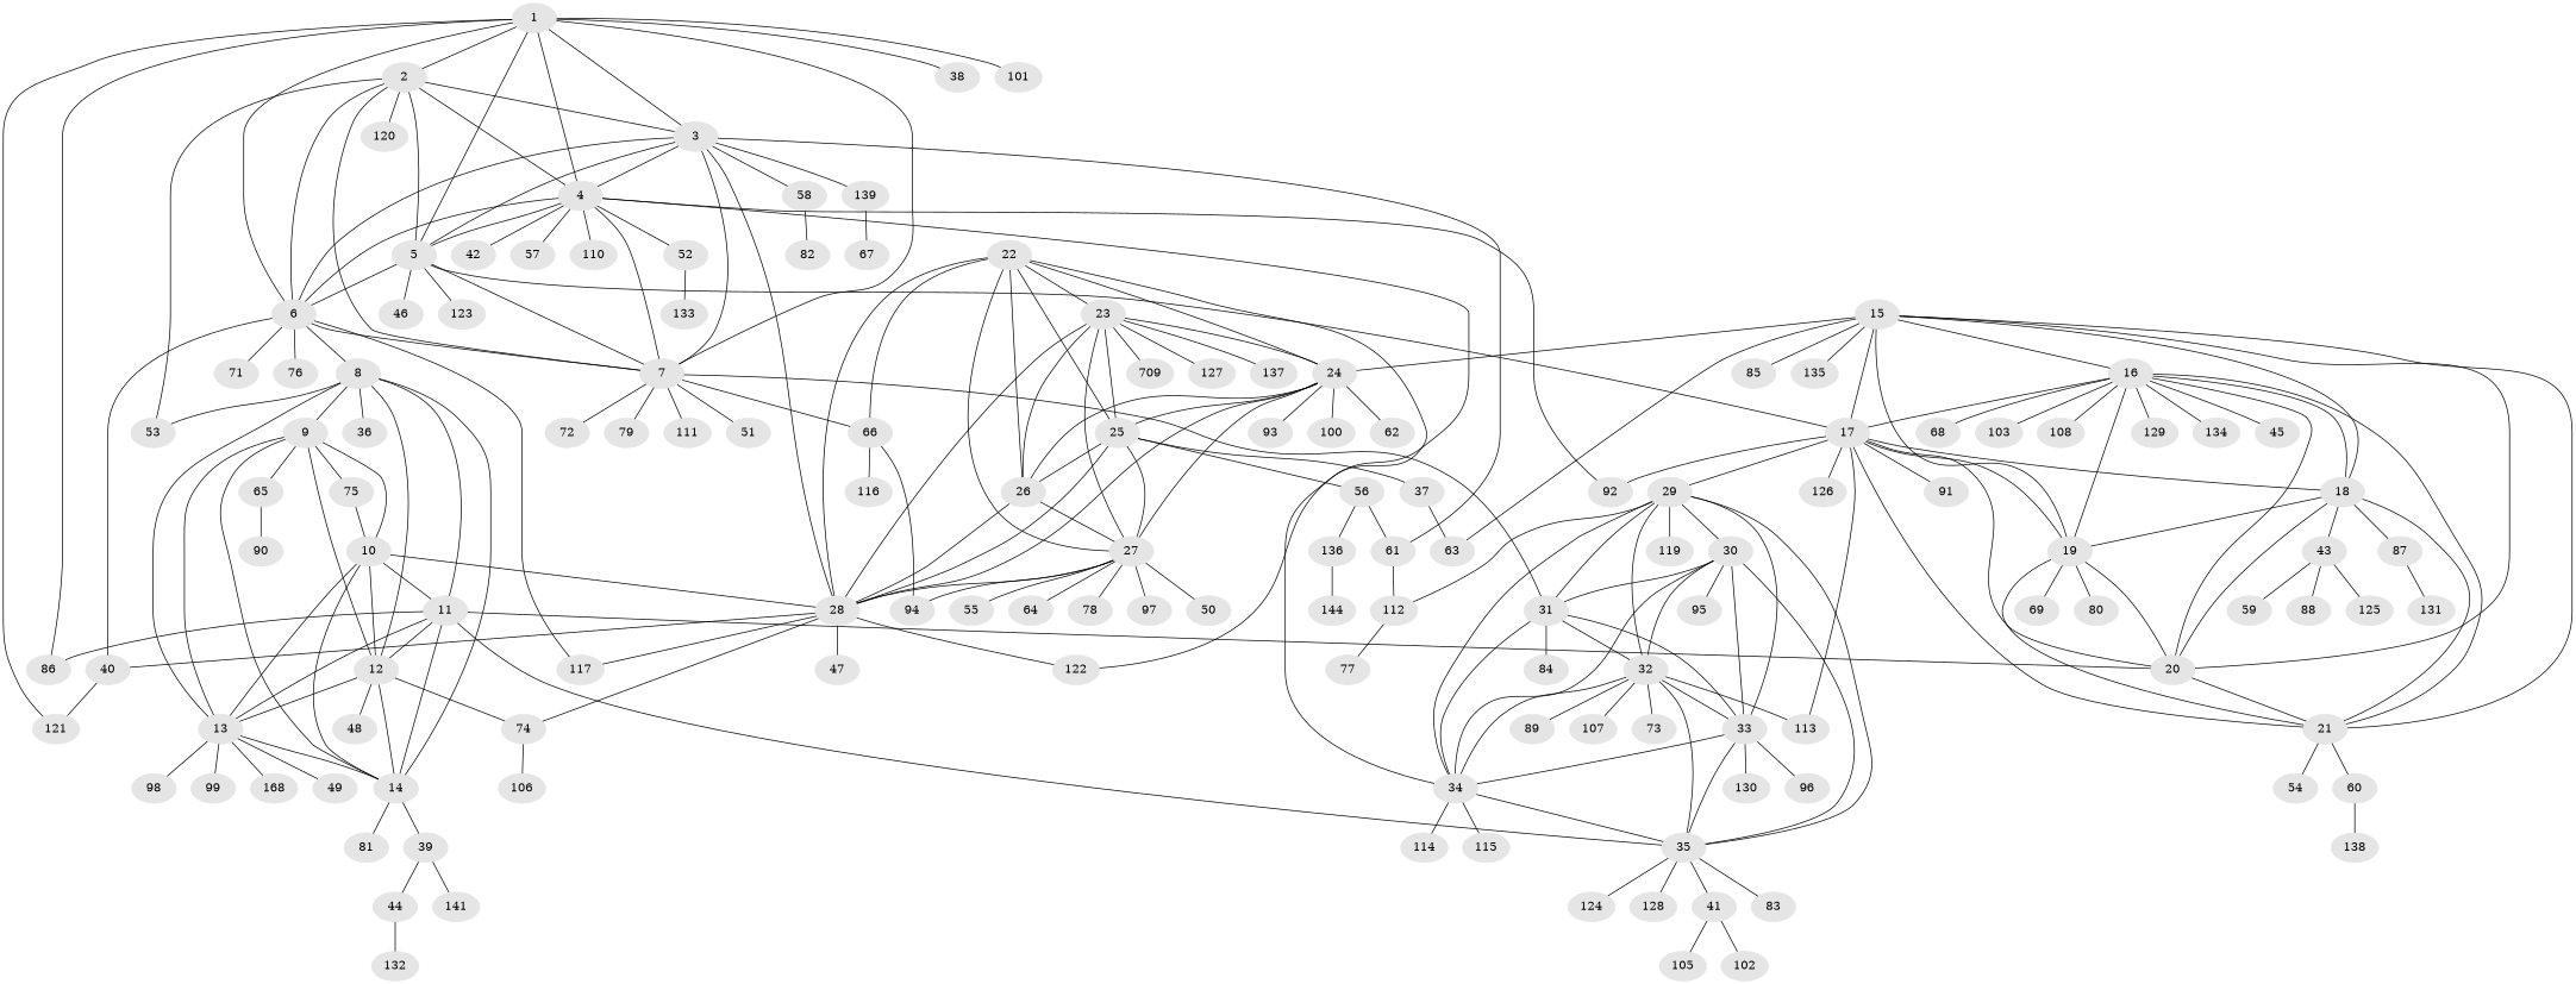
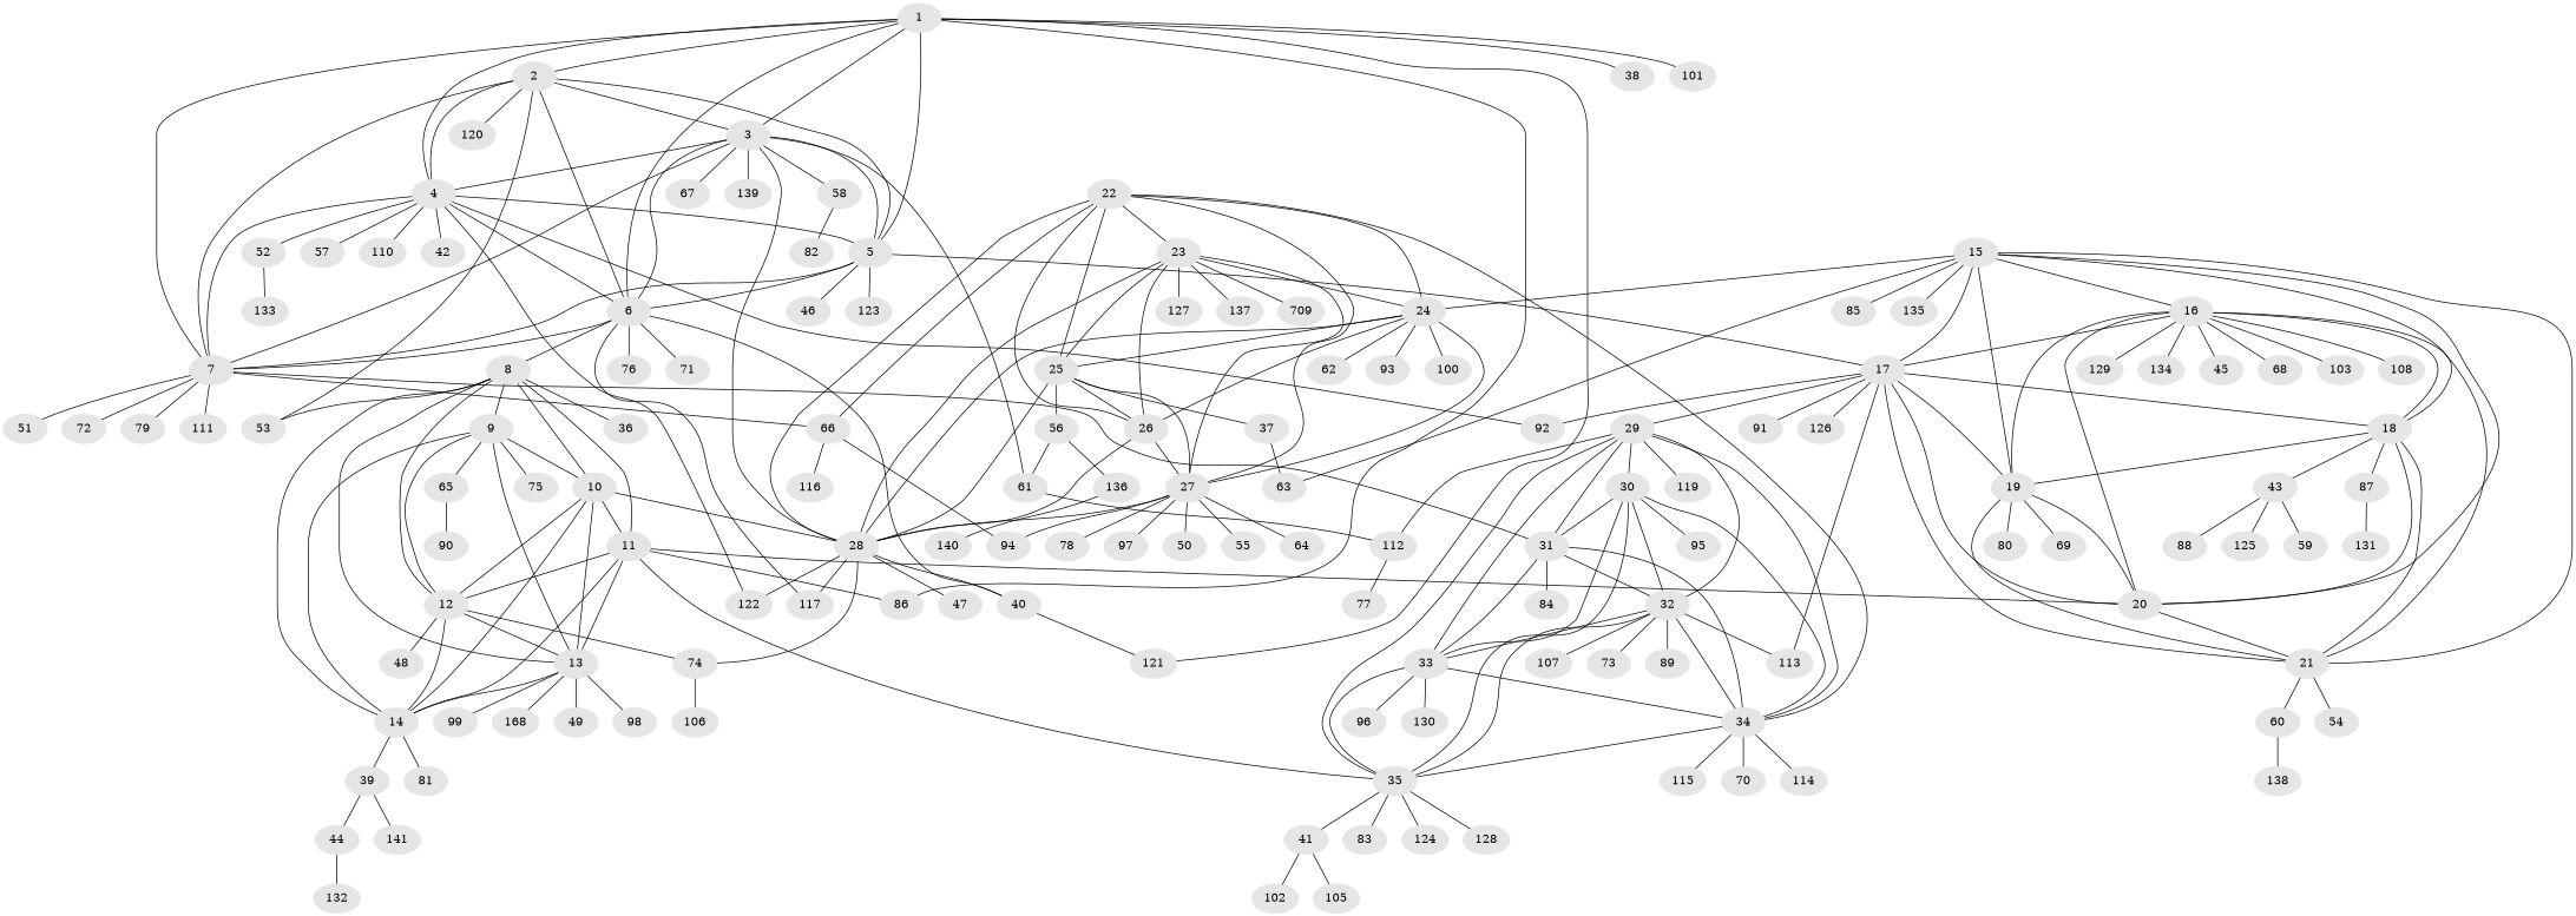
  graph {
    node [color=gray90 style=filled]
    1
    2
    3
    4
    5
    6
    7
    38
    86
    101
    121
    53
    120
    28
    58
    61
    67
    139
    42
    52
    57
    92
    110
    122
    17
    46
    123
    8
    40
    71
    76
    117
    31
    51
    66
    72
    79
    111
    74
    47
    82
    112
    133
    20
    18
    19
    21
    29
    91
    113
    126
    9
    10
    11
    12
    13
    14
    36
    34
    32
    33
    84
    94
    116
    65
    75
    35
    48
    49
    98
    99
    n72 [label=168]
    39
    81
    90
    41
    83
    124
    128
    106
    44
    141
    15
    16
    24
    63
    85
    135
    45
    68
    103
    108
    129
    134
    43
    87
    69
    80
    54
    60
    25
    26
    27
    62
    93
    100
    30
    119
    59
    88
    125
    131
    138
    22
    23
    n116 [label=709]
    127
    137
    37
    56
    50
    55
    64
    78
    97
+   70
    114
    115
    136
    95
    73
    89
    107
    96
    130
    77
    102
    105
    132
-   140 [label=144]
+   140
    1 -- 2
    1 -- 3
    1 -- 4
    1 -- 5
    1 -- 6
    1 -- 7
    1 -- 38
    1 -- 86
    1 -- 101
    1 -- 121
    2 -- 3
    2 -- 4
    2 -- 5
    2 -- 6
    2 -- 7
    2 -- 53
    2 -- 120
    3 -- 4
    3 -- 5
    3 -- 6
    3 -- 7
    3 -- 28
    3 -- 58
    3 -- 61
-   139 -- 67
+   3 -- 67
    3 -- 139
    4 -- 5
    4 -- 6
    4 -- 7
    4 -- 42
    4 -- 52
    4 -- 57
    4 -- 92
    4 -- 110
    4 -- 122
    5 -- 6
    5 -- 7
    5 -- 17
    5 -- 46
    5 -- 123
    6 -- 7
    6 -- 8
    6 -- 40
    6 -- 71
    6 -- 76
    6 -- 117
    7 -- 31
    7 -- 51
    7 -- 66
    7 -- 72
    7 -- 79
    7 -- 111
    28 -- 122
    28 -- 40
    28 -- 117
    28 -- 74
    28 -- 47
    58 -- 82
    61 -- 112
    52 -- 133
    17 -- 92
    17 -- 20
    17 -- 18
    17 -- 19
    17 -- 21
    17 -- 29
    17 -- 91
    17 -- 113
    17 -- 126
    8 -- 53
    8 -- 9
-   75 -- 10
+   8 -- 10
    8 -- 11
    8 -- 12
    8 -- 13
    8 -- 14
    8 -- 36
    40 -- 121
    31 -- 34
    31 -- 32
    31 -- 33
    31 -- 84
    66 -- 94
    66 -- 116
    74 -- 106
    112 -- 77
    20 -- 21
    18 -- 20
    18 -- 19
    18 -- 21
    18 -- 43
    18 -- 87
    19 -- 20
    19 -- 21
    19 -- 69
    19 -- 80
    21 -- 54
    21 -- 60
    29 -- 31
    29 -- 112
    29 -- 34
    29 -- 32
    29 -- 33
    29 -- 35
    29 -- 30
    29 -- 119
    9 -- 10
    9 -- 12
    9 -- 13
    9 -- 14
    9 -- 65
    9 -- 75
    10 -- 28
    10 -- 11
    10 -- 12
    10 -- 13
    10 -- 14
    11 -- 86
    11 -- 20
    11 -- 12
    11 -- 13
    11 -- 14
    11 -- 35
    12 -- 74
    12 -- 13
    12 -- 14
    12 -- 48
    13 -- 14
    13 -- 49
    13 -- 98
    13 -- 99
    13 -- n72
    14 -- 39
    14 -- 81
    34 -- 35
+   34 -- 70
    34 -- 114
    34 -- 115
    32 -- 113
    32 -- 34
    32 -- 33
    32 -- 35
    32 -- 73
    32 -- 89
    32 -- 107
    33 -- 34
    33 -- 35
    33 -- 96
    33 -- 130
    65 -- 90
    35 -- 41
    35 -- 83
    35 -- 124
    35 -- 128
    39 -- 44
    39 -- 141
    41 -- 102
    41 -- 105
    44 -- 132
    15 -- 17
    15 -- 20
    15 -- 18
    15 -- 19
    15 -- 21
    15 -- 16
    15 -- 24
    15 -- 63
    15 -- 85
    15 -- 135
    16 -- 17
    16 -- 20
    16 -- 18
    16 -- 19
    16 -- 21
    16 -- 45
    16 -- 68
    16 -- 103
    16 -- 108
    16 -- 129
    16 -- 134
    24 -- 28
    24 -- 25
    24 -- 26
    24 -- 27
    24 -- 62
    24 -- 93
    24 -- 100
    43 -- 59
    43 -- 88
    43 -- 125
    87 -- 131
    60 -- 138
    25 -- 28
    25 -- 26
    25 -- 27
    25 -- 37
    25 -- 56
    26 -- 28
    26 -- 27
    27 -- 28
    27 -- 94
    27 -- 50
    27 -- 55
    27 -- 64
    27 -- 78
    27 -- 97
    30 -- 31
    30 -- 34
    30 -- 32
    30 -- 33
    30 -- 35
    30 -- 95
    22 -- 28
    22 -- 66
    22 -- 34
    22 -- 24
    22 -- 25
    22 -- 26
    22 -- 27
    22 -- 23
    23 -- 28
    23 -- 24
    23 -- 25
    23 -- 26
    23 -- 27
    23 -- n116
    23 -- 127
    23 -- 137
    37 -- 63
    56 -- 61
    56 -- 136
    136 -- 140
  }
